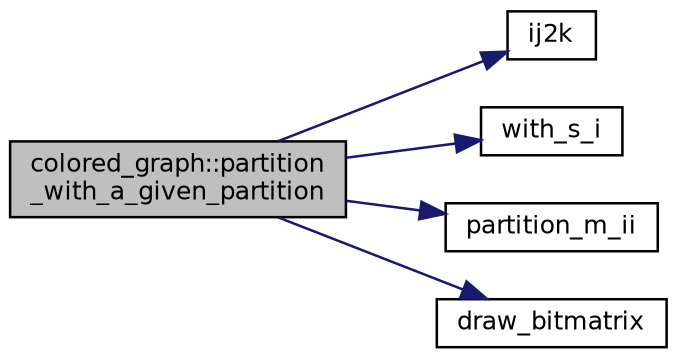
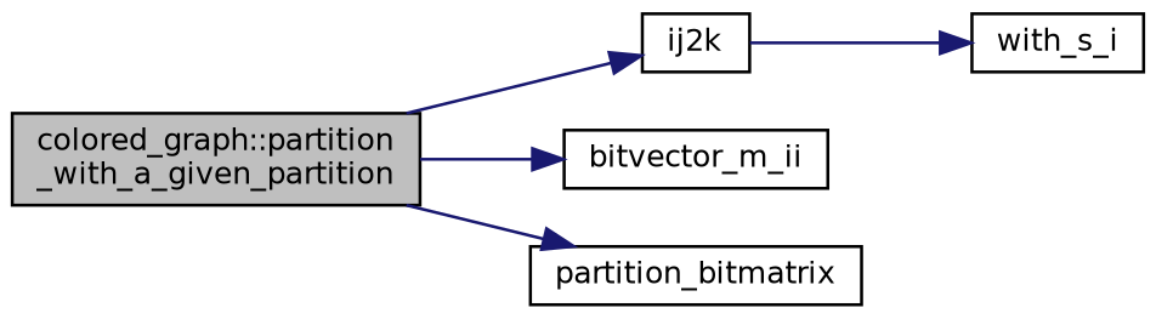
  digraph {
    rankdir=LR
    node [color=black fillcolor=white fontname=Helvetica fontsize=10 shape=record style=filled]
    edge [color=midnightblue fontname=Helvetica fontsize=10 labelfontname=Helvetica labelfontsize=10 style=solid]
    n1 [fillcolor=grey75 fontcolor=black height=0.2 label="colored_graph::partition\l_with_a_given_partition" width=0.4]
    n2 [height=0.2 label=ij2k width=0.4]
    n3 [height=0.2 label=with_s_i width=0.4]
-   n4 [height=0.2 label=partition_m_ii width=0.4]
-   n5 [height=0.2 label=draw_bitmatrix width=0.4]
+   n4 [height=0.2 label=bitvector_m_ii width=0.4]
+   n5 [height=0.2 label=partition_bitmatrix width=0.4]
    n1 -> n2
-   n1 -> n3
+   n2 -> n3
    n1 -> n4
    n1 -> n5
  }
